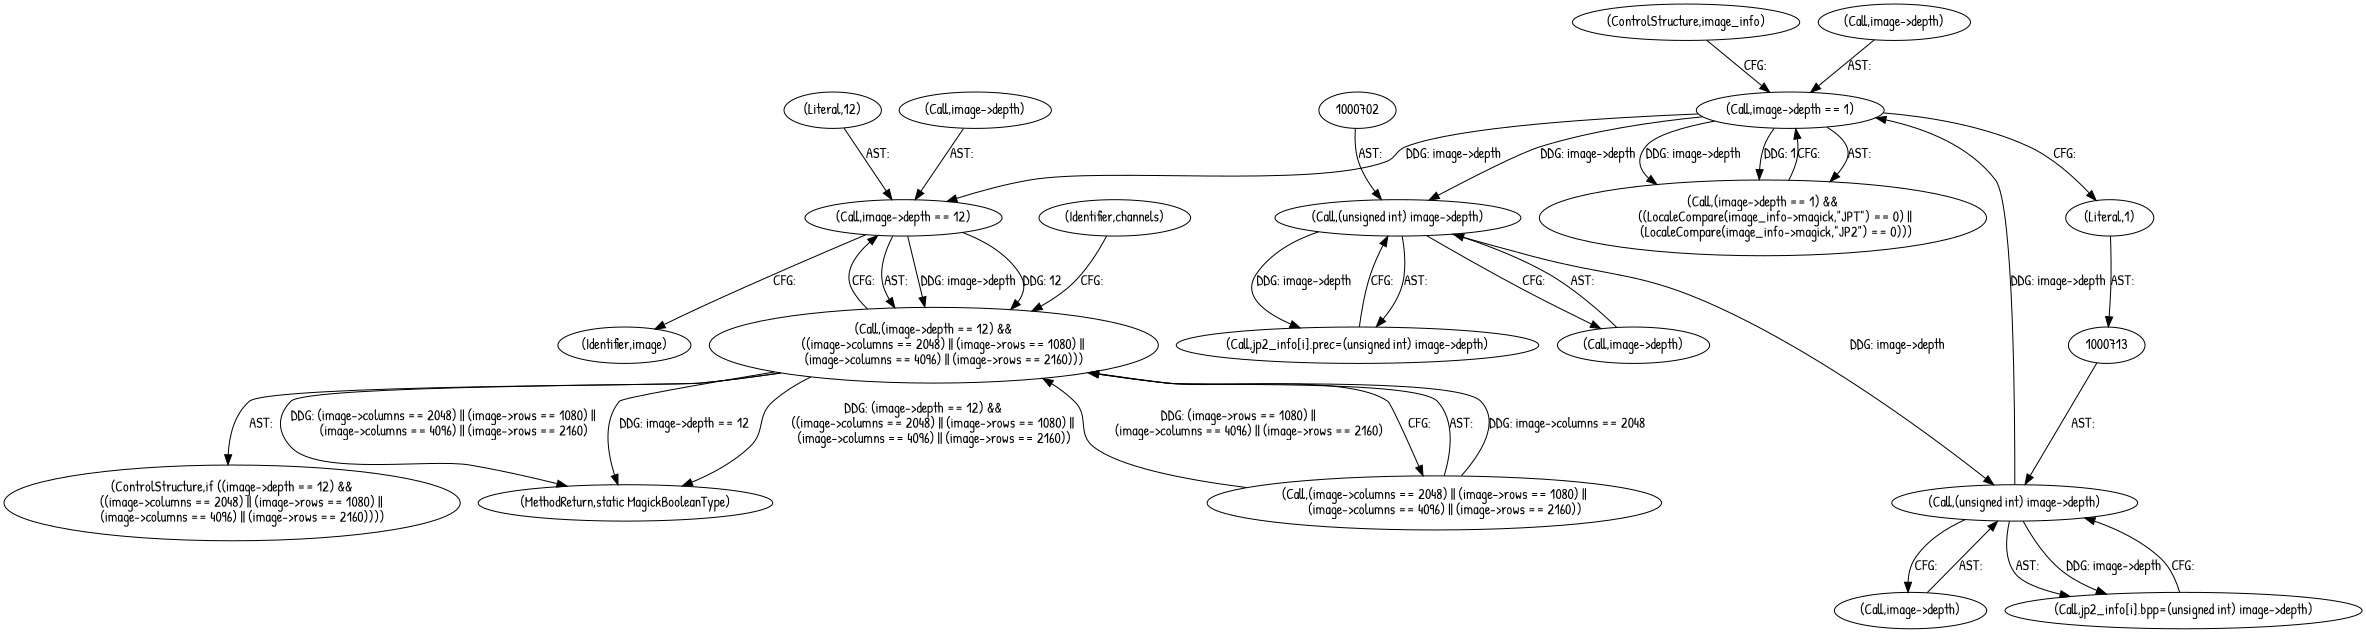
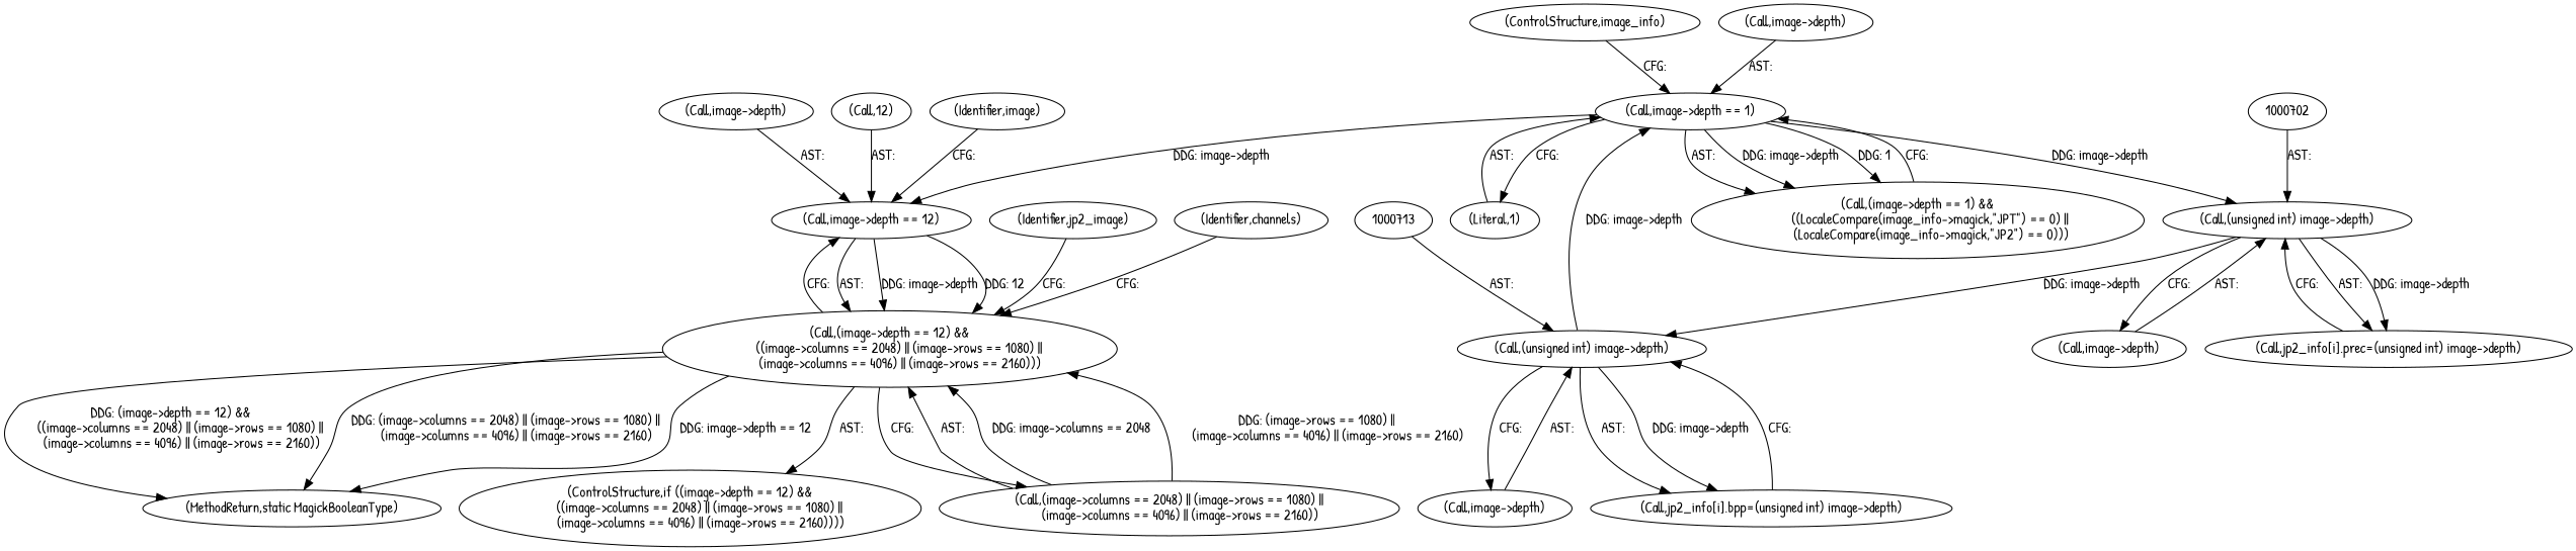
  digraph {
    fontname="Patrick Hand"
    node [fontname="Patrick Hand"]
    edge [fontname="Patrick Hand"]
    n1 [label="(Call,image->depth == 12)"]
    n2 [label="(Call,(image->depth == 12) &&\n      ((image->columns == 2048) || (image->rows == 1080) ||\n       (image->columns == 4096) || (image->rows == 2160)))"]
    n3 [label="(MethodReturn,static MagickBooleanType)"]
    n4 [label="(Call,(image->columns == 2048) || (image->rows == 1080) ||\n       (image->columns == 4096) || (image->rows == 2160))"]
    n5 [label="(ControlStructure,if ((image->depth == 12) &&\n      ((image->columns == 2048) || (image->rows == 1080) ||\n       (image->columns == 4096) || (image->rows == 2160))))"]
-   n6 [label="(Literal,12)"]
+   n6 [label="(Call,12)"]
    n7 [label="(Call,image->depth == 1)"]
    n8 [label="(Call,(unsigned int) image->depth)"]
    n9 [label="(Call,(image->depth == 1) &&\n        ((LocaleCompare(image_info->magick,\"JPT\") == 0) ||\n         (LocaleCompare(image_info->magick,\"JP2\") == 0)))"]
    n10 [label="(Literal,1)"]
    n11 [label="(Call,(unsigned int) image->depth)"]
    n12 [label="(Call,jp2_info[i].prec=(unsigned int) image->depth)"]
    n13 [label="(Call,image->depth)"]
    n14 [label="(Call,image->depth)"]
    n15 [label="(Call,jp2_info[i].bpp=(unsigned int) image->depth)"]
    n16 [label="(Identifier,channels)"]
    n17 [label="(Identifier,image)"]
+   n18 [label="(Identifier,jp2_image)"]
    n19 [label="(ControlStructure,image_info)"]
    n20 [label="(Call,image->depth)"]
    n21 [label="(Call,image->depth)"]
    1000713
    1000702
    n1 -> n2 [label="AST: "]
    n1 -> n2 [label="DDG: image->depth"]
    n1 -> n2 [label="DDG: 12"]
    n2 -> n1 [label="CFG: "]
    n2 -> n3 [label="DDG: (image->columns == 2048) || (image->rows == 1080) ||\n       (image->columns == 4096) || (image->rows == 2160)"]
    n2 -> n3 [label="DDG: image->depth == 12"]
    n2 -> n3 [label="DDG: (image->depth == 12) &&\n      ((image->columns == 2048) || (image->rows == 1080) ||\n       (image->columns == 4096) || (image->rows == 2160))"]
    n2 -> n4 [label="CFG: "]
    n2 -> n5 [label="AST: "]
    n4 -> n2 [label="AST: "]
    n4 -> n2 [label="DDG: image->columns == 2048"]
    n4 -> n2 [label="DDG: (image->rows == 1080) ||\n       (image->columns == 4096) || (image->rows == 2160)"]
    n6 -> n1 [label="AST: "]
    n7 -> n1 [label="DDG: image->depth"]
    n7 -> n8 [label="DDG: image->depth"]
    n7 -> n9 [label="AST: "]
    n7 -> n9 [label="DDG: image->depth"]
    n7 -> n9 [label="DDG: 1"]
    n7 -> n10 [label="CFG: "]
    n8 -> n11 [label="DDG: image->depth"]
    n8 -> n12 [label="AST: "]
    n8 -> n12 [label="DDG: image->depth"]
    n8 -> n13 [label="CFG: "]
    n9 -> n7 [label="CFG: "]
-   n10 -> 1000713 [label="AST: "]
+   n10 -> n7 [label="AST: "]
    n11 -> n7 [label="DDG: image->depth"]
    n11 -> n14 [label="CFG: "]
    n11 -> n15 [label="AST: "]
    n11 -> n15 [label="DDG: image->depth"]
    n12 -> n8 [label="CFG: "]
    n13 -> n8 [label="AST: "]
    n14 -> n11 [label="AST: "]
    n15 -> n11 [label="CFG: "]
    n16 -> n2 [label="CFG: "]
-   n1 -> n17 [label="CFG: "]
+   n17 -> n1 [label="CFG: "]
+   n18 -> n2 [label="CFG: "]
    n19 -> n7 [label="CFG: "]
    n20 -> n7 [label="AST: "]
    n21 -> n1 [label="AST: "]
    1000713 -> n11 [label="AST: "]
    1000702 -> n8 [label="AST: "]
  }
